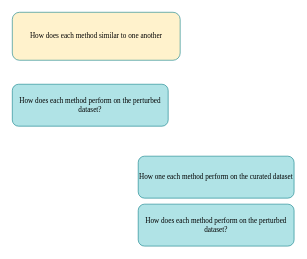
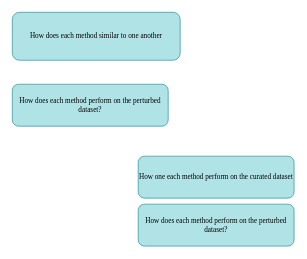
  <mxCell id="0" />
  <mxCell id="1" parent="0" />
- <mxCell id="2" value="&lt;font style=&quot;font-size: 12px;&quot; color=&quot;#000000&quot; data-font-src=&quot;https://fonts.googleapis.com/css?family=Source+Sans+Pro&quot; face=&quot;Source Sans Pro&quot;&gt;How does each method similar to one another&lt;/font&gt;" style="rounded=1;whiteSpace=wrap;html=1;fillColor=#fff2cc;strokeColor=#0e8088;fontSize=12;" parent="1" vertex="1"><mxGeometry x="20" y="20" width="280" height="80" as="geometry" /></mxCell>
+ <mxCell id="2" value="&lt;font style=&quot;font-size: 12px;&quot; color=&quot;#000000&quot; data-font-src=&quot;https://fonts.googleapis.com/css?family=Source+Sans+Pro&quot; face=&quot;Source Sans Pro&quot;&gt;How does each method similar to one another&lt;/font&gt;" style="rounded=1;whiteSpace=wrap;html=1;fillColor=#b0e3e6;strokeColor=#0e8088;fontSize=12;" parent="1" vertex="1"><mxGeometry x="20" y="20" width="280" height="80" as="geometry" /></mxCell>
  <mxCell id="3" value="&lt;font style=&quot;font-size: 12px;&quot; color=&quot;#000000&quot; data-font-src=&quot;https://fonts.googleapis.com/css?family=Source+Sans+Pro&quot; face=&quot;Source Sans Pro&quot;&gt;How one each method perform on the curated dataset&lt;br&gt;&lt;/font&gt;" style="rounded=1;whiteSpace=wrap;html=1;fillColor=#b0e3e6;strokeColor=#0e8088;fontSize=12;" parent="1" vertex="1"><mxGeometry x="230" y="260" width="260" height="70" as="geometry" /></mxCell>
  <mxCell id="4" value="&lt;font style=&quot;font-size: 12px;&quot; color=&quot;#000000&quot; data-font-src=&quot;https://fonts.googleapis.com/css?family=Source+Sans+Pro&quot; face=&quot;Source Sans Pro&quot;&gt;How does each method perform on the perturbed dataset?&lt;br&gt;&lt;/font&gt;" style="rounded=1;whiteSpace=wrap;html=1;fillColor=#b0e3e6;strokeColor=#0e8088;fontSize=12;" parent="1" vertex="1"><mxGeometry x="20" y="140" width="260" height="70" as="geometry" /></mxCell>
  <mxCell id="5" value="&lt;font style=&quot;font-size: 12px;&quot; color=&quot;#000000&quot; data-font-src=&quot;https://fonts.googleapis.com/css?family=Source+Sans+Pro&quot; face=&quot;Source Sans Pro&quot;&gt;How does each method perform on the perturbed dataset?&lt;br&gt;&lt;/font&gt;" style="rounded=1;whiteSpace=wrap;html=1;fillColor=#b0e3e6;strokeColor=#0e8088;fontSize=12;" parent="1" vertex="1"><mxGeometry x="230" y="340" width="260" height="70" as="geometry" /></mxCell>
